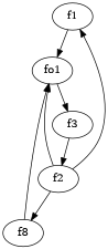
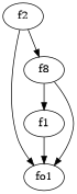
  strict digraph {
    edge [weight=2]
    f1
    fo1
-   f3
    f2
    n5 [label=f8]
    f1 -> fo1
-   fo1 -> f3
-   f3 -> f2
-   f2 -> f1
+   n5 -> f1
    f2 -> fo1
    f2 -> n5
    n5 -> fo1
  }
